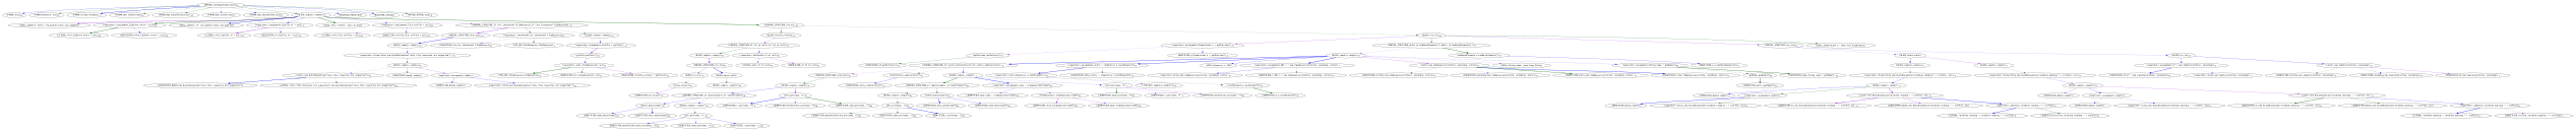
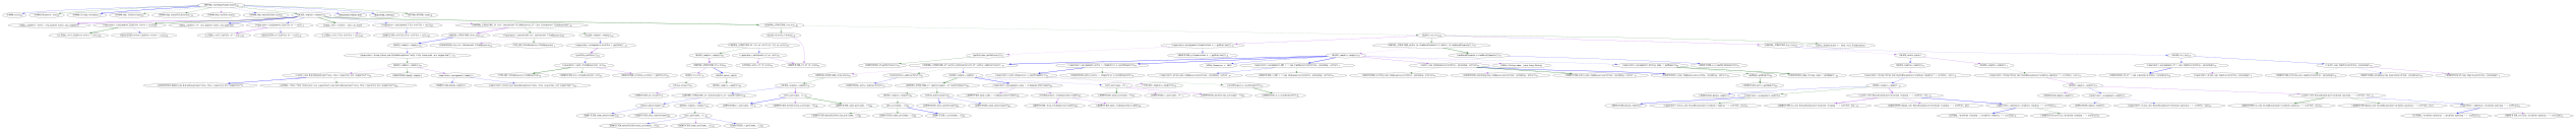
  digraph {
    fontname="JetBrains Mono"
    node [fontname="JetBrains Mono"]
    edge [color=blue fontname="JetBrains Mono" style=solid]
    n1 [label=<(METHOD,fillMapsFromArchive)<SUB>55</SUB>>]
    n2 [label=<(PARAM,this)<SUB>55</SUB>>]
    n3 [label=<(PARAM,Resource src)<SUB>55</SUB>>]
    n4 [label=<(PARAM,String encoding)<SUB>55</SUB>>]
    n5 [label=<(PARAM,Map fileEntries)<SUB>56</SUB>>]
    n6 [label=<(PARAM,Map matchFileEntries)<SUB>56</SUB>>]
    n7 [label=<(PARAM,Map dirEntries)<SUB>57</SUB>>]
    n8 [label=<(PARAM,Map matchDirEntries)<SUB>57</SUB>>]
    n9 [label=<(BLOCK,&lt;empty&gt;,&lt;empty&gt;)<SUB>57</SUB>>]
    n10 [label=<(MODIFIER,PROTECTED)>]
    n11 [label=<(MODIFIER,VIRTUAL)>]
    n12 [label=<(METHOD_RETURN,void)<SUB>55</SUB>>]
    n13 [label=<(LOCAL,ZipEntry entry: org.apache.tools.zip.ZipEntry)>]
    n14 [label=<(&lt;operator&gt;.assignment,ZipEntry entry = null)<SUB>58</SUB>>]
    n15 [label=<(LOCAL,ZipFile zf: org.apache.tools.zip.ZipFile)>]
    n16 [label=<(&lt;operator&gt;.assignment,ZipFile zf = null)<SUB>59</SUB>>]
    n17 [label=<(LOCAL,File srcFile: java.io.File)>]
    n18 [label=<(&lt;operator&gt;.assignment,File srcFile = null)<SUB>61</SUB>>]
    n19 [label=<(CONTROL_STRUCTURE,if (src instanceof FileResource),if (src instanceof FileResource))<SUB>62</SUB>>]
    n20 [label=<(CONTROL_STRUCTURE,try,try)<SUB>68</SUB>>]
    n21 [label=<(IDENTIFIER,entry,ZipEntry entry = null)<SUB>58</SUB>>]
    n22 [label=<(LITERAL,null,ZipEntry entry = null)<SUB>58</SUB>>]
    n23 [label=<(IDENTIFIER,zf,ZipFile zf = null)<SUB>59</SUB>>]
    n24 [label=<(LITERAL,null,ZipFile zf = null)<SUB>59</SUB>>]
    n25 [label=<(IDENTIFIER,srcFile,File srcFile = null)<SUB>61</SUB>>]
    n26 [label=<(LITERAL,null,File srcFile = null)<SUB>61</SUB>>]
    n27 [label=<(&lt;operator&gt;.instanceOf,src instanceof FileResource)<SUB>62</SUB>>]
    n28 [label=<(BLOCK,&lt;empty&gt;,&lt;empty&gt;)<SUB>62</SUB>>]
    n29 [label=<(CONTROL_STRUCTURE,else,else)<SUB>64</SUB>>]
    n30 [label=<(BLOCK,try,try)<SUB>68</SUB>>]
    n31 [label=<(BLOCK,finally,finally)<SUB>94</SUB>>]
    n32 [label=<(IDENTIFIER,src,src instanceof FileResource)<SUB>62</SUB>>]
    n33 [label=<(TYPE_REF,FileResource,FileResource)<SUB>62</SUB>>]
    n34 [label=<(&lt;operator&gt;.assignment,srcFile = getFile())<SUB>63</SUB>>]
    n35 [label=<(BLOCK,&lt;empty&gt;,&lt;empty&gt;)<SUB>64</SUB>>]
    n36 [label=<(getFile,getFile())<SUB>63</SUB>>]
    n37 [label=<(IDENTIFIER,srcFile,srcFile = getFile())<SUB>63</SUB>>]
    n38 [label=<(&lt;operator&gt;.cast,(FileResource) src)<SUB>63</SUB>>]
    n39 [label=<(TYPE_REF,FileResource,FileResource)<SUB>63</SUB>>]
    n40 [label=<(IDENTIFIER,src,(FileResource) src)<SUB>63</SUB>>]
    n41 [label=<(&lt;operator&gt;.throw,throw new BuildException(&quot;only file resources are supported&quot;);)<SUB>65</SUB>>]
    n42 [label=<(BLOCK,&lt;empty&gt;,&lt;empty&gt;)<SUB>65</SUB>>]
    n43 [label=<(&lt;operator&gt;.assignment,&lt;empty&gt;)>]
    n44 [label=<(&lt;init&gt;,new BuildException(&quot;only file resources are supported&quot;))<SUB>65</SUB>>]
    n45 [label=<(IDENTIFIER,$obj0,&lt;empty&gt;)>]
    n46 [label=<(IDENTIFIER,$obj0,&lt;empty&gt;)>]
    n47 [label=<(&lt;operator&gt;.alloc,new BuildException(&quot;only file resources are supported&quot;))<SUB>65</SUB>>]
    n48 [label=<(IDENTIFIER,$obj0,new BuildException(&quot;only file resources are supported&quot;))>]
    n49 [label=<(LITERAL,&quot;only file resources are supported&quot;,new BuildException(&quot;only file resources are supported&quot;))<SUB>65</SUB>>]
    n50 [label=<(CONTROL_STRUCTURE,try,try)<SUB>69</SUB>>]
    n51 [label=<(LOCAL,Enumeration e: java.util.Enumeration)>]
    n52 [label=<(&lt;operator&gt;.assignment,Enumeration e = getEntries())<SUB>76</SUB>>]
    n53 [label=<(CONTROL_STRUCTURE,while (e.hasMoreElements()),while (e.hasMoreElements()))<SUB>77</SUB>>]
    n54 [label=<(CONTROL_STRUCTURE,if (zf != null),if (zf != null))<SUB>95</SUB>>]
    n55 [label=<(BLOCK,try,try)<SUB>69</SUB>>]
    n56 [label=<(BLOCK,catch,catch)>]
    n57 [label=<(IDENTIFIER,e,Enumeration e = getEntries())<SUB>76</SUB>>]
    n58 [label=<(getEntries,getEntries())<SUB>76</SUB>>]
    n59 [label=<(hasMoreElements,e.hasMoreElements())<SUB>77</SUB>>]
    n60 [label=<(BLOCK,&lt;empty&gt;,&lt;empty&gt;)<SUB>77</SUB>>]
    n61 [label=<(&lt;operator&gt;.assignment,zf = new ZipFile(srcFile, encoding))<SUB>70</SUB>>]
    n62 [label=<(&lt;init&gt;,new ZipFile(srcFile, encoding))<SUB>70</SUB>>]
    n63 [label=<(BLOCK,&lt;empty&gt;,&lt;empty&gt;)<SUB>71</SUB>>]
    n64 [label=<(BLOCK,&lt;empty&gt;,&lt;empty&gt;)<SUB>73</SUB>>]
    n65 [label=<(IDENTIFIER,zf,zf = new ZipFile(srcFile, encoding))<SUB>70</SUB>>]
    n66 [label=<(&lt;operator&gt;.alloc,new ZipFile(srcFile, encoding))<SUB>70</SUB>>]
    n67 [label=<(IDENTIFIER,zf,new ZipFile(srcFile, encoding))<SUB>70</SUB>>]
    n68 [label=<(IDENTIFIER,srcFile,new ZipFile(srcFile, encoding))<SUB>70</SUB>>]
    n69 [label=<(IDENTIFIER,encoding,new ZipFile(srcFile, encoding))<SUB>70</SUB>>]
    n70 [label=<(&lt;operator&gt;.throw,throw new BuildException(&quot;problem reading &quot; + srcFile, ex);)<SUB>72</SUB>>]
    n71 [label=<(&lt;operator&gt;.throw,throw new BuildException(&quot;problem opening &quot; + srcFile, ex);)<SUB>74</SUB>>]
    n72 [label=<(BLOCK,&lt;empty&gt;,&lt;empty&gt;)<SUB>72</SUB>>]
    n73 [label=<(&lt;operator&gt;.assignment,&lt;empty&gt;)>]
    n74 [label=<(&lt;init&gt;,new BuildException(&quot;problem reading &quot; + srcFile, ex))<SUB>72</SUB>>]
    n75 [label=<(IDENTIFIER,$obj2,&lt;empty&gt;)>]
    n76 [label=<(IDENTIFIER,$obj2,&lt;empty&gt;)>]
    n77 [label=<(&lt;operator&gt;.alloc,new BuildException(&quot;problem reading &quot; + srcFile, ex))<SUB>72</SUB>>]
    n78 [label=<(IDENTIFIER,$obj2,new BuildException(&quot;problem reading &quot; + srcFile, ex))>]
    n79 [label=<(&lt;operator&gt;.addition,&quot;problem reading &quot; + srcFile)<SUB>72</SUB>>]
    n80 [label=<(IDENTIFIER,ex,new BuildException(&quot;problem reading &quot; + srcFile, ex))<SUB>72</SUB>>]
    n81 [label=<(LITERAL,&quot;problem reading &quot;,&quot;problem reading &quot; + srcFile)<SUB>72</SUB>>]
    n82 [label=<(IDENTIFIER,srcFile,&quot;problem reading &quot; + srcFile)<SUB>72</SUB>>]
    n83 [label=<(BLOCK,&lt;empty&gt;,&lt;empty&gt;)<SUB>74</SUB>>]
    n84 [label=<(&lt;operator&gt;.assignment,&lt;empty&gt;)>]
    n85 [label=<(&lt;init&gt;,new BuildException(&quot;problem opening &quot; + srcFile, ex))<SUB>74</SUB>>]
    n86 [label=<(IDENTIFIER,$obj3,&lt;empty&gt;)>]
    n87 [label=<(IDENTIFIER,$obj3,&lt;empty&gt;)>]
    n88 [label=<(&lt;operator&gt;.alloc,new BuildException(&quot;problem opening &quot; + srcFile, ex))<SUB>74</SUB>>]
    n89 [label=<(IDENTIFIER,$obj3,new BuildException(&quot;problem opening &quot; + srcFile, ex))>]
    n90 [label=<(&lt;operator&gt;.addition,&quot;problem opening &quot; + srcFile)<SUB>74</SUB>>]
    n91 [label=<(IDENTIFIER,ex,new BuildException(&quot;problem opening &quot; + srcFile, ex))<SUB>74</SUB>>]
    n92 [label=<(LITERAL,&quot;problem opening &quot;,&quot;problem opening &quot; + srcFile)<SUB>74</SUB>>]
    n93 [label=<(IDENTIFIER,srcFile,&quot;problem opening &quot; + srcFile)<SUB>74</SUB>>]
    n94 [label=<(IDENTIFIER,zf,getEntries())<SUB>76</SUB>>]
    n95 [label=<(IDENTIFIER,e,e.hasMoreElements())<SUB>77</SUB>>]
    n96 [label=<(&lt;operator&gt;.assignment,entry = (ZipEntry) e.nextElement())<SUB>78</SUB>>]
    n97 [label=<(LOCAL,Resource r: ANY)>]
    n98 [label=<(&lt;operator&gt;.assignment,ANY r = new ZipResource(srcFile, encoding, entry))<SUB>79</SUB>>]
    n99 [label=<(&lt;init&gt;,new ZipResource(srcFile, encoding, entry))<SUB>79</SUB>>]
    n100 [label=<(LOCAL,String name: java.lang.String)>]
    n101 [label=<(&lt;operator&gt;.assignment,String name = getName())<SUB>80</SUB>>]
    n102 [label=<(CONTROL_STRUCTURE,if (entry.isDirectory()),if (entry.isDirectory()))<SUB>81</SUB>>]
    n103 [label=<(IDENTIFIER,entry,entry = (ZipEntry) e.nextElement())<SUB>78</SUB>>]
    n104 [label=<(&lt;operator&gt;.cast,(ZipEntry) e.nextElement())<SUB>78</SUB>>]
    n105 [label=<(IDENTIFIER,r,ANY r = new ZipResource(srcFile, encoding, entry))<SUB>79</SUB>>]
    n106 [label=<(&lt;operator&gt;.alloc,new ZipResource(srcFile, encoding, entry))<SUB>79</SUB>>]
    n107 [label=<(IDENTIFIER,r,new ZipResource(srcFile, encoding, entry))<SUB>79</SUB>>]
    n108 [label=<(IDENTIFIER,srcFile,new ZipResource(srcFile, encoding, entry))<SUB>79</SUB>>]
    n109 [label=<(IDENTIFIER,encoding,new ZipResource(srcFile, encoding, entry))<SUB>79</SUB>>]
    n110 [label=<(IDENTIFIER,entry,new ZipResource(srcFile, encoding, entry))<SUB>79</SUB>>]
    n111 [label=<(IDENTIFIER,name,String name = getName())<SUB>80</SUB>>]
    n112 [label=<(getName,getName())<SUB>80</SUB>>]
    n113 [label=<(isDirectory,isDirectory())<SUB>81</SUB>>]
    n114 [label=<(BLOCK,&lt;empty&gt;,&lt;empty&gt;)<SUB>81</SUB>>]
    n115 [label=<(CONTROL_STRUCTURE,else,else)<SUB>87</SUB>>]
    n116 [label=<(TYPE_REF,ZipEntry,ZipEntry)<SUB>78</SUB>>]
    n117 [label=<(nextElement,e.nextElement())<SUB>78</SUB>>]
    n118 [label=<(IDENTIFIER,e,e.nextElement())<SUB>78</SUB>>]
    n119 [label=<(IDENTIFIER,entry,getName())<SUB>80</SUB>>]
    n120 [label=<(IDENTIFIER,entry,isDirectory())<SUB>81</SUB>>]
    n121 [label=<(&lt;operator&gt;.assignment,name = trimSeparator(name))<SUB>82</SUB>>]
    n122 [label=<(put,put(name, r))<SUB>83</SUB>>]
    n123 [label=<(CONTROL_STRUCTURE,if (match(name)),if (match(name)))<SUB>84</SUB>>]
    n124 [label=<(BLOCK,&lt;empty&gt;,&lt;empty&gt;)<SUB>87</SUB>>]
    n125 [label=<(IDENTIFIER,name,name = trimSeparator(name))<SUB>82</SUB>>]
    n126 [label=<(trimSeparator,trimSeparator(name))<SUB>82</SUB>>]
    n127 [label=<(IDENTIFIER,dirEntries,put(name, r))<SUB>83</SUB>>]
    n128 [label=<(IDENTIFIER,name,put(name, r))<SUB>83</SUB>>]
    n129 [label=<(IDENTIFIER,r,put(name, r))<SUB>83</SUB>>]
    n130 [label=<(match,match(name))<SUB>84</SUB>>]
    n131 [label=<(BLOCK,&lt;empty&gt;,&lt;empty&gt;)<SUB>84</SUB>>]
    n132 [label=<(IDENTIFIER,this,trimSeparator(name))<SUB>82</SUB>>]
    n133 [label=<(IDENTIFIER,name,trimSeparator(name))<SUB>82</SUB>>]
    n134 [label=<(IDENTIFIER,this,match(name))<SUB>84</SUB>>]
    n135 [label=<(IDENTIFIER,name,match(name))<SUB>84</SUB>>]
    n136 [label=<(put,put(name, r))<SUB>85</SUB>>]
    n137 [label=<(IDENTIFIER,matchDirEntries,put(name, r))<SUB>85</SUB>>]
    n138 [label=<(IDENTIFIER,name,put(name, r))<SUB>85</SUB>>]
    n139 [label=<(IDENTIFIER,r,put(name, r))<SUB>85</SUB>>]
    n140 [label=<(put,put(name, r))<SUB>88</SUB>>]
    n141 [label=<(CONTROL_STRUCTURE,if (match(name)),if (match(name)))<SUB>89</SUB>>]
    n142 [label=<(IDENTIFIER,fileEntries,put(name, r))<SUB>88</SUB>>]
    n143 [label=<(IDENTIFIER,name,put(name, r))<SUB>88</SUB>>]
    n144 [label=<(IDENTIFIER,r,put(name, r))<SUB>88</SUB>>]
    n145 [label=<(match,match(name))<SUB>89</SUB>>]
    n146 [label=<(BLOCK,&lt;empty&gt;,&lt;empty&gt;)<SUB>89</SUB>>]
    n147 [label=<(IDENTIFIER,this,match(name))<SUB>89</SUB>>]
    n148 [label=<(IDENTIFIER,name,match(name))<SUB>89</SUB>>]
    n149 [label=<(put,put(name, r))<SUB>90</SUB>>]
    n150 [label=<(IDENTIFIER,matchFileEntries,put(name, r))<SUB>90</SUB>>]
    n151 [label=<(IDENTIFIER,name,put(name, r))<SUB>90</SUB>>]
    n152 [label=<(IDENTIFIER,r,put(name, r))<SUB>90</SUB>>]
    n153 [label=<(&lt;operator&gt;.notEquals,zf != null)<SUB>95</SUB>>]
    n154 [label=<(BLOCK,&lt;empty&gt;,&lt;empty&gt;)<SUB>95</SUB>>]
    n155 [label=<(IDENTIFIER,zf,zf != null)<SUB>95</SUB>>]
    n156 [label=<(LITERAL,null,zf != null)<SUB>95</SUB>>]
    n157 [label=<(CONTROL_STRUCTURE,try,try)<SUB>96</SUB>>]
    n158 [label=<(BLOCK,try,try)<SUB>96</SUB>>]
    n159 [label=<(BLOCK,catch,catch)>]
    n160 [label=<(close,close())<SUB>97</SUB>>]
    n161 [label=<(BLOCK,&lt;empty&gt;,&lt;empty&gt;)<SUB>98</SUB>>]
    n162 [label=<(IDENTIFIER,zf,close())<SUB>97</SUB>>]
    n1 -> n2
    n1 -> n3 [color=darkgreen]
    n1 -> n4 [style=bold]
    n1 -> n5 [color=darkgreen style=dashed]
    n1 -> n6 [color=darkgreen]
    n1 -> n7 [color=purple style=dashed]
    n1 -> n8 [style=dashed]
    n1 -> n9 [color=darkgreen]
    n1 -> n10 [style=dashed]
    n1 -> n11
    n1 -> n12 [color=darkgreen]
    n9 -> n13 [color=purple style=bold]
    n9 -> n14 [color=darkgreen style=bold]
    n9 -> n15 [style=bold]
    n9 -> n16
    n9 -> n17 [color=darkgreen style=bold]
    n9 -> n18 [style=dashed]
    n9 -> n19 [color=purple style=dashed]
    n9 -> n20 [color=darkgreen style=bold]
    n14 -> n21 [style=dashed]
    n14 -> n22 [color=darkgreen style=bold]
    n16 -> n23 [style=dashed]
    n16 -> n24 [color=purple style=bold]
    n18 -> n25
    n18 -> n26 [color=purple style=dashed]
    n19 -> n27 [color=darkgreen]
    n19 -> n28 [color=darkgreen style=dashed]
    n19 -> n29 [color=purple style=bold]
    n20 -> n30 [color=darkgreen style=dashed]
    n20 -> n31 [color=darkgreen]
    n27 -> n32 [color=purple style=dashed]
    n27 -> n33 [color=darkgreen]
    n28 -> n34 [style=dashed]
    n29 -> n35 [style=bold]
    n30 -> n50 [color=purple]
    n30 -> n51 [color=darkgreen]
    n30 -> n52 [color=purple]
    n30 -> n53 [color=darkgreen]
-   n31 -> n54 [color=purple]
+   n31 -> n155 [color=purple]
    n34 -> n36 [color=purple style=bold]
    n35 -> n41 [style=dashed]
    n36 -> n38 [style=dashed]
    n38 -> n37 [color=purple]
    n38 -> n39 [color=darkgreen style=bold]
    n38 -> n40 [color=darkgreen]
    n41 -> n42 [color=darkgreen]
    n42 -> n43 [color=purple]
    n42 -> n44 [color=purple style=dashed]
    n42 -> n45 [color=darkgreen]
    n43 -> n46
    n43 -> n47
    n44 -> n48 [style=bold]
    n44 -> n49 [color=darkgreen style=dashed]
    n50 -> n55 [style=dashed]
    n50 -> n56 [color=purple style=dashed]
    n52 -> n57 [style=dashed]
    n52 -> n58 [color=purple style=dashed]
    n53 -> n59 [color=darkgreen style=bold]
    n53 -> n60 [color=purple style=dashed]
    n54 -> n153 [style=dashed]
    n54 -> n154 [color=darkgreen]
    n55 -> n61 [style=dashed]
    n55 -> n62
    n56 -> n63
    n56 -> n64 [color=purple]
    n58 -> n94 [color=darkgreen]
    n59 -> n95
    n60 -> n96 [style=bold]
    n60 -> n97
    n60 -> n98 [style=bold]
    n60 -> n99 [color=purple]
    n60 -> n100 [color=purple style=dashed]
    n60 -> n101 [style=dashed]
    n60 -> n102 [style=bold]
    n61 -> n65 [style=bold]
    n61 -> n66 [color=purple style=dashed]
    n62 -> n67 [color=purple]
    n62 -> n68 [color=darkgreen style=dashed]
    n62 -> n69 [style=dashed]
    n63 -> n70 [color=purple style=dashed]
    n64 -> n71 [color=darkgreen style=dashed]
    n70 -> n72
    n71 -> n83 [color=purple]
    n72 -> n73 [color=darkgreen]
    n72 -> n74 [color=purple style=bold]
    n72 -> n75
    n73 -> n76 [style=bold]
    n73 -> n77 [color=darkgreen]
    n74 -> n78 [color=purple]
    n74 -> n79 [style=bold]
    n74 -> n80 [color=purple style=bold]
    n79 -> n81 [style=bold]
    n79 -> n82 [color=darkgreen]
    n83 -> n84
    n83 -> n85 [color=purple]
    n83 -> n86 [color=purple]
    n84 -> n87 [style=dashed]
    n84 -> n88 [style=dashed]
    n85 -> n89 [color=darkgreen]
    n85 -> n90
    n85 -> n91 [color=darkgreen style=bold]
    n90 -> n92 [style=bold]
    n90 -> n93 [color=purple style=dashed]
    n96 -> n103 [color=darkgreen style=dashed]
    n96 -> n104 [style=bold]
    n98 -> n105 [color=darkgreen style=dashed]
    n98 -> n106
    n99 -> n107 [style=bold]
    n99 -> n108 [color=darkgreen style=dashed]
    n99 -> n109 [color=purple style=dashed]
    n99 -> n110 [color=darkgreen style=bold]
    n101 -> n111 [color=darkgreen style=bold]
    n101 -> n112 [color=darkgreen style=dashed]
    n102 -> n113 [color=darkgreen style=dashed]
    n102 -> n114
    n102 -> n115 [color=purple style=dashed]
    n104 -> n116 [color=purple style=dashed]
    n104 -> n117 [color=darkgreen style=dashed]
    n112 -> n119 [color=darkgreen style=bold]
    n113 -> n120
    n114 -> n121 [style=bold]
    n114 -> n122 [style=dashed]
    n114 -> n123 [color=darkgreen style=bold]
    n115 -> n124 [color=darkgreen]
    n117 -> n118 [color=darkgreen style=bold]
    n121 -> n125 [color=purple]
    n121 -> n126 [color=purple style=dashed]
    n122 -> n127 [color=purple]
    n122 -> n128 [color=darkgreen style=bold]
    n122 -> n129 [color=purple style=dashed]
    n123 -> n130 [color=darkgreen]
    n123 -> n131 [color=darkgreen style=dashed]
    n124 -> n140 [color=purple style=bold]
    n124 -> n141
    n126 -> n132 [color=purple style=bold]
    n126 -> n133 [color=purple]
    n130 -> n134 [style=bold]
    n130 -> n135
    n131 -> n136 [color=darkgreen style=dashed]
    n136 -> n137 [color=darkgreen style=dashed]
    n136 -> n138 [color=darkgreen]
    n136 -> n139 [style=bold]
    n140 -> n142 [color=purple style=dashed]
    n140 -> n143 [color=darkgreen style=bold]
    n140 -> n144 [style=bold]
    n141 -> n145
    n141 -> n146 [style=dashed]
    n145 -> n147 [style=bold]
    n145 -> n148
    n146 -> n149 [color=darkgreen style=dashed]
    n149 -> n150
    n149 -> n151 [color=purple]
    n149 -> n152
    n153 -> n155 [color=purple]
    n153 -> n156 [color=purple]
    n154 -> n157 [color=purple style=bold]
    n157 -> n158 [color=purple]
    n157 -> n159 [style=bold]
    n158 -> n160 [color=darkgreen style=dashed]
    n159 -> n161 [color=darkgreen]
    n160 -> n162 [color=purple]
  }
